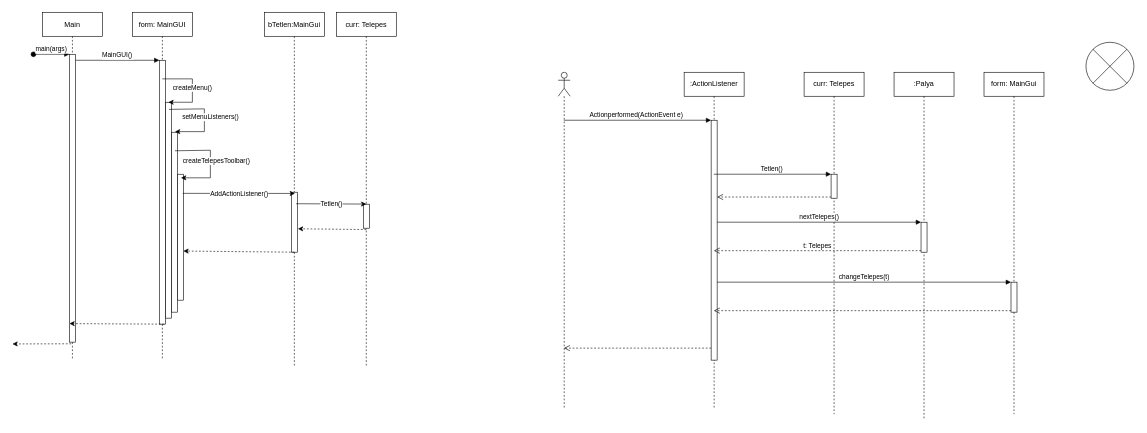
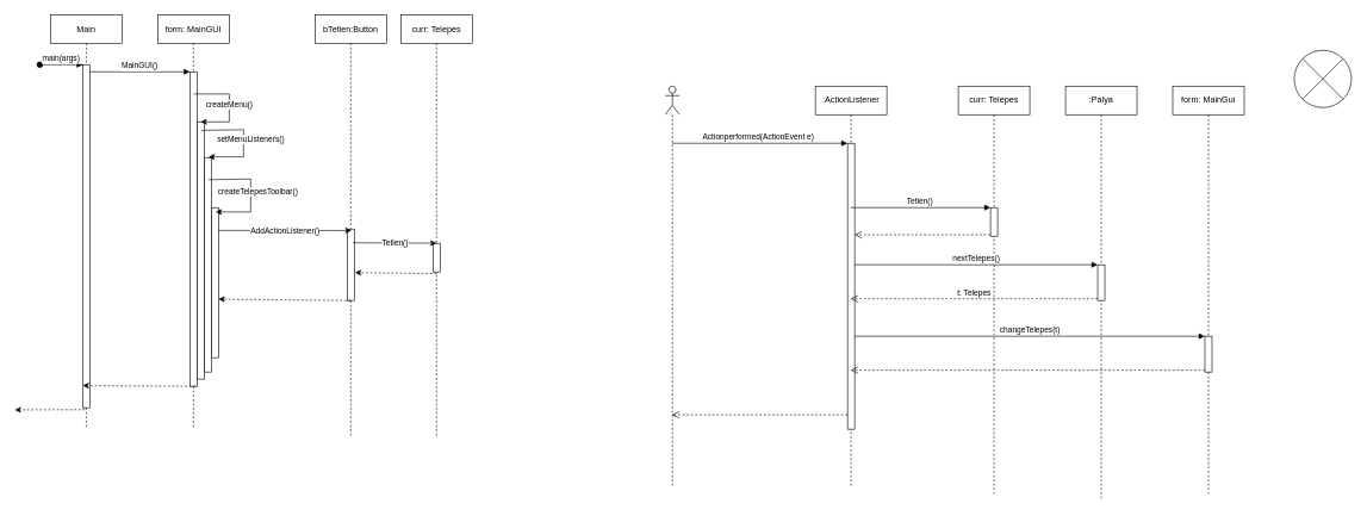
  <mxCell id="0" />
  <mxCell id="1" parent="0" />
  <mxCell id="2" value="Main" style="shape=umlLifeline;perimeter=lifelinePerimeter;container=1;collapsible=0;recursiveResize=0;rounded=0;shadow=0;strokeWidth=1;" parent="1" vertex="1"><mxGeometry x="70" y="20" width="100" height="580" as="geometry" /></mxCell>
  <mxCell id="3" value="" style="points=[];perimeter=orthogonalPerimeter;rounded=0;shadow=0;strokeWidth=1;" parent="2" vertex="1"><mxGeometry x="45" y="70" width="10" height="480" as="geometry" /></mxCell>
  <mxCell id="4" value="main(args)" style="verticalAlign=bottom;startArrow=oval;endArrow=block;startSize=8;shadow=0;strokeWidth=1;" parent="2" target="3" edge="1"><mxGeometry relative="1" as="geometry"><mxPoint x="-15" y="70" as="sourcePoint" /></mxGeometry></mxCell>
  <mxCell id="5" value="form: MainGUI" style="shape=umlLifeline;perimeter=lifelinePerimeter;container=1;collapsible=0;recursiveResize=0;rounded=0;shadow=0;strokeWidth=1;" parent="1" vertex="1"><mxGeometry x="220" y="20" width="100" height="580" as="geometry" /></mxCell>
  <mxCell id="6" value="" style="points=[];perimeter=orthogonalPerimeter;rounded=0;shadow=0;strokeWidth=1;" parent="5" vertex="1"><mxGeometry x="75" y="270" width="10" height="210" as="geometry" /></mxCell>
  <mxCell id="7" value="" style="points=[];perimeter=orthogonalPerimeter;rounded=0;shadow=0;strokeWidth=1;" parent="5" vertex="1"><mxGeometry x="65" y="200" width="10" height="300" as="geometry" /></mxCell>
  <mxCell id="8" value="" style="points=[];perimeter=orthogonalPerimeter;rounded=0;shadow=0;strokeWidth=1;" parent="5" vertex="1"><mxGeometry x="55" y="150" width="10" height="360" as="geometry" /></mxCell>
  <mxCell id="9" value="" style="points=[];perimeter=orthogonalPerimeter;rounded=0;shadow=0;strokeWidth=1;" parent="5" vertex="1"><mxGeometry x="45" y="80" width="10" height="440" as="geometry" /></mxCell>
  <mxCell id="10" value="createMenu()&lt;span style=&quot;color: rgba(0 , 0 , 0 , 0) ; font-family: monospace ; font-size: 0px ; background-color: rgb(248 , 249 , 250)&quot;&gt;%3CmxGraphModel%3E%3Croot%3E%3CmxCell%20id%3D%220%22%2F%3E%3CmxCell%20id%3D%221%22%20parent%3D%220%22%2F%3E%3CmxCell%20id%3D%222%22%20value%3D%22form%3A%20MainGUI%22%20style%3D%22shape%3DumlLifeline%3Bperimeter%3DlifelinePerimeter%3Bcontainer%3D1%3Bcollapsible%3D0%3BrecursiveResize%3D0%3Brounded%3D0%3Bshadow%3D0%3BstrokeWidth%3D1%3B%22%20vertex%3D%221%22%20parent%3D%221%22%3E%3CmxGeometry%20x%3D%22300%22%20y%3D%2280%22%20width%3D%22100%22%20height%3D%22300%22%20as%3D%22geometry%22%2F%3E%3C%2FmxCell%3E%3CmxCell%20id%3D%223%22%20value%3D%22%22%20style%3D%22points%3D%5B%5D%3Bperimeter%3DorthogonalPerimeter%3Brounded%3D0%3Bshadow%3D0%3BstrokeWidth%3D1%3B%22%20vertex%3D%221%22%20parent%3D%222%22%3E%3CmxGeometry%20x%3D%2245%22%20y%3D%2280%22%20width%3D%2210%22%20height%3D%22160%22%20as%3D%22geometry%22%2F%3E%3C%2FmxCell%3E%3C%2Froot%3E%3C%2FmxGraphModel%3E&lt;/span&gt;" style="endArrow=classic;html=1;rounded=0;" parent="5" edge="1"><mxGeometry width="50" height="50" relative="1" as="geometry"><mxPoint x="50" y="111" as="sourcePoint" /><mxPoint x="60" y="150" as="targetPoint" /><Array as="points"><mxPoint x="100" y="111" /><mxPoint x="100" y="150" /></Array></mxGeometry></mxCell>
  <mxCell id="11" value="setMenuListeners()" style="endArrow=classic;html=1;rounded=0;startArrow=none;exitX=0.6;exitY=0.033;exitDx=0;exitDy=0;exitPerimeter=0;" parent="5" source="8" edge="1"><mxGeometry x="-0.006" y="10" width="50" height="50" relative="1" as="geometry"><mxPoint x="70" y="156" as="sourcePoint" /><mxPoint x="71" y="199" as="targetPoint" /><Array as="points"><mxPoint x="120" y="161" /><mxPoint x="120" y="199" /></Array><mxPoint as="offset" /></mxGeometry></mxCell>
  <mxCell id="12" value="createTelepesToolbar()" style="endArrow=classic;html=1;rounded=0;startArrow=none;exitX=0.6;exitY=0.103;exitDx=0;exitDy=0;exitPerimeter=0;" parent="5" source="7" edge="1"><mxGeometry x="-0.006" y="10" width="50" height="50" relative="1" as="geometry"><mxPoint x="83" y="230" as="sourcePoint" /><mxPoint x="81" y="276" as="targetPoint" /><Array as="points"><mxPoint x="130" y="230" /><mxPoint x="130" y="276" /></Array><mxPoint as="offset" /></mxGeometry></mxCell>
  <mxCell id="13" value="MainGUI()" style="verticalAlign=bottom;endArrow=block;entryX=0;entryY=0;shadow=0;strokeWidth=1;" parent="1" source="3" target="9" edge="1"><mxGeometry relative="1" as="geometry"><mxPoint x="265" y="100" as="sourcePoint" /></mxGeometry></mxCell>
- <mxCell id="14" value="bTetlen:MainGui" style="shape=umlLifeline;perimeter=lifelinePerimeter;container=1;collapsible=0;recursiveResize=0;rounded=0;shadow=0;strokeWidth=1;" parent="1" vertex="1"><mxGeometry x="440" y="20" width="100" height="590" as="geometry" /></mxCell>
+ <mxCell id="14" value="bTetlen:Button" style="shape=umlLifeline;perimeter=lifelinePerimeter;container=1;collapsible=0;recursiveResize=0;rounded=0;shadow=0;strokeWidth=1;" parent="1" vertex="1"><mxGeometry x="440" y="20" width="100" height="590" as="geometry" /></mxCell>
  <mxCell id="15" value="" style="points=[];perimeter=orthogonalPerimeter;rounded=0;shadow=0;strokeWidth=1;" parent="14" vertex="1"><mxGeometry x="45" y="300" width="10" height="100" as="geometry" /></mxCell>
  <mxCell id="16" value="AddActionListener()" style="endArrow=classic;html=1;exitX=0.9;exitY=0.152;exitDx=0;exitDy=0;exitPerimeter=0;entryX=0.51;entryY=0.512;entryDx=0;entryDy=0;entryPerimeter=0;" parent="1" source="6" target="14" edge="1"><mxGeometry width="50" height="50" relative="1" as="geometry"><mxPoint x="390" y="390" as="sourcePoint" /><mxPoint x="487" y="326" as="targetPoint" /></mxGeometry></mxCell>
  <mxCell id="17" value="curr: Telepes" style="shape=umlLifeline;perimeter=lifelinePerimeter;container=1;collapsible=0;recursiveResize=0;rounded=0;shadow=0;strokeWidth=1;" parent="1" vertex="1"><mxGeometry x="560" y="20" width="100" height="590" as="geometry" /></mxCell>
  <mxCell id="18" value="" style="points=[];perimeter=orthogonalPerimeter;rounded=0;shadow=0;strokeWidth=1;" parent="17" vertex="1"><mxGeometry x="45" y="320" width="10" height="40" as="geometry" /></mxCell>
  <mxCell id="19" value="Tetlen()" style="endArrow=classic;html=1;exitX=0.53;exitY=0.541;exitDx=0;exitDy=0;exitPerimeter=0;entryX=0.5;entryY=0.542;entryDx=0;entryDy=0;entryPerimeter=0;" parent="1" source="14" target="17" edge="1"><mxGeometry width="50" height="50" relative="1" as="geometry"><mxPoint x="390" y="390" as="sourcePoint" /><mxPoint x="440" y="340" as="targetPoint" /></mxGeometry></mxCell>
  <mxCell id="20" value="" style="endArrow=classic;html=1;exitX=0.5;exitY=0.614;exitDx=0;exitDy=0;exitPerimeter=0;dashed=1;" parent="1" source="17" edge="1"><mxGeometry width="50" height="50" relative="1" as="geometry"><mxPoint x="390" y="390" as="sourcePoint" /><mxPoint x="496" y="381" as="targetPoint" /></mxGeometry></mxCell>
  <mxCell id="21" value="" style="endArrow=classic;html=1;dashed=1;entryX=1;entryY=0.61;entryDx=0;entryDy=0;entryPerimeter=0;" parent="1" target="6" edge="1"><mxGeometry width="50" height="50" relative="1" as="geometry"><mxPoint x="490" y="420" as="sourcePoint" /><mxPoint x="370" y="420" as="targetPoint" /></mxGeometry></mxCell>
  <mxCell id="22" value="" style="endArrow=classic;html=1;dashed=1;entryX=0.45;entryY=0.895;entryDx=0;entryDy=0;entryPerimeter=0;exitX=0.8;exitY=1;exitDx=0;exitDy=0;exitPerimeter=0;" parent="1" source="9" target="2" edge="1"><mxGeometry width="50" height="50" relative="1" as="geometry"><mxPoint x="265" y="521.9" as="sourcePoint" /><mxPoint x="80" y="520" as="targetPoint" /></mxGeometry></mxCell>
  <mxCell id="23" value="" style="endArrow=classic;html=1;dashed=1;exitX=0.48;exitY=0.953;exitDx=0;exitDy=0;exitPerimeter=0;" parent="1" source="2" edge="1"><mxGeometry width="50" height="50" relative="1" as="geometry"><mxPoint x="120" y="530" as="sourcePoint" /><mxPoint x="20" y="573" as="targetPoint" /></mxGeometry></mxCell>
  <mxCell id="24" value=":ActionListener" style="shape=umlLifeline;perimeter=lifelinePerimeter;whiteSpace=wrap;html=1;container=1;collapsible=0;recursiveResize=0;outlineConnect=0;" parent="1" vertex="1"><mxGeometry x="1140" y="120" width="100" height="560" as="geometry" /></mxCell>
  <mxCell id="25" value="" style="html=1;points=[];perimeter=orthogonalPerimeter;" parent="24" vertex="1"><mxGeometry x="45" y="80" width="10" height="400" as="geometry" /></mxCell>
  <mxCell id="26" value="" style="shape=umlLifeline;participant=umlActor;perimeter=lifelinePerimeter;whiteSpace=wrap;html=1;container=1;collapsible=0;recursiveResize=0;verticalAlign=top;spacingTop=36;outlineConnect=0;" parent="1" vertex="1"><mxGeometry x="930" y="120" width="20" height="560" as="geometry" /></mxCell>
  <mxCell id="27" value="Actionperformed(ActionEvent e)" style="html=1;verticalAlign=bottom;endArrow=block;entryX=0;entryY=0;" parent="1" source="26" target="25" edge="1"><mxGeometry x="-0.021" relative="1" as="geometry"><mxPoint x="1005" y="170" as="sourcePoint" /><mxPoint as="offset" /></mxGeometry></mxCell>
  <mxCell id="28" value="" style="html=1;verticalAlign=bottom;endArrow=open;dashed=1;endSize=8;exitX=0;exitY=0.95;" parent="1" source="25" target="26" edge="1"><mxGeometry x="0.102" y="-58" relative="1" as="geometry"><mxPoint x="1005" y="246" as="targetPoint" /><mxPoint as="offset" /></mxGeometry></mxCell>
  <mxCell id="29" value="curr: Telepes" style="shape=umlLifeline;perimeter=lifelinePerimeter;whiteSpace=wrap;html=1;container=1;collapsible=0;recursiveResize=0;outlineConnect=0;" parent="1" vertex="1"><mxGeometry x="1340" y="120" width="100" height="570" as="geometry" /></mxCell>
  <mxCell id="30" value="" style="html=1;points=[];perimeter=orthogonalPerimeter;" parent="29" vertex="1"><mxGeometry x="45" y="170" width="10" height="40" as="geometry" /></mxCell>
  <mxCell id="31" value="Tetlen()" style="html=1;verticalAlign=bottom;endArrow=block;entryX=0;entryY=0;" parent="1" source="24" target="30" edge="1"><mxGeometry x="-0.018" relative="1" as="geometry"><mxPoint x="1405" y="275" as="sourcePoint" /><mxPoint as="offset" /></mxGeometry></mxCell>
  <mxCell id="32" value="" style="html=1;verticalAlign=bottom;endArrow=open;dashed=1;endSize=8;exitX=0;exitY=0.95;" parent="1" source="30" target="25" edge="1"><mxGeometry relative="1" as="geometry"><mxPoint x="1405" y="351" as="targetPoint" /></mxGeometry></mxCell>
  <mxCell id="33" value=":Palya" style="shape=umlLifeline;perimeter=lifelinePerimeter;whiteSpace=wrap;html=1;container=1;collapsible=0;recursiveResize=0;outlineConnect=0;" parent="1" vertex="1"><mxGeometry x="1490" y="120" width="100" height="580" as="geometry" /></mxCell>
  <mxCell id="34" value="" style="html=1;points=[];perimeter=orthogonalPerimeter;" parent="33" vertex="1"><mxGeometry x="45" y="250" width="10" height="50" as="geometry" /></mxCell>
  <mxCell id="35" value="nextTelepes()" style="html=1;verticalAlign=bottom;endArrow=block;entryX=0;entryY=0;" parent="1" source="25" target="34" edge="1"><mxGeometry relative="1" as="geometry"><mxPoint x="1545" y="420" as="sourcePoint" /></mxGeometry></mxCell>
  <mxCell id="36" value="t: Telepes" style="html=1;verticalAlign=bottom;endArrow=open;dashed=1;endSize=8;exitX=0;exitY=0.95;" parent="1" source="34" target="24" edge="1"><mxGeometry relative="1" as="geometry"><mxPoint x="1545" y="496" as="targetPoint" /></mxGeometry></mxCell>
  <mxCell id="37" value="form: MainGui" style="shape=umlLifeline;perimeter=lifelinePerimeter;whiteSpace=wrap;html=1;container=1;collapsible=0;recursiveResize=0;outlineConnect=0;" parent="1" vertex="1"><mxGeometry x="1640" y="120" width="100" height="570" as="geometry" /></mxCell>
  <mxCell id="38" value="" style="html=1;points=[];perimeter=orthogonalPerimeter;" parent="37" vertex="1"><mxGeometry x="45" y="350" width="10" height="50" as="geometry" /></mxCell>
  <mxCell id="39" value="changeTelepes(t)" style="html=1;verticalAlign=bottom;endArrow=block;entryX=0;entryY=0;" parent="1" source="25" target="38" edge="1"><mxGeometry relative="1" as="geometry"><mxPoint x="1665" y="550" as="sourcePoint" /></mxGeometry></mxCell>
  <mxCell id="40" value="" style="html=1;verticalAlign=bottom;endArrow=open;dashed=1;endSize=8;exitX=0;exitY=0.95;" parent="1" source="38" target="24" edge="1"><mxGeometry relative="1" as="geometry"><mxPoint x="1665" y="626" as="targetPoint" /></mxGeometry></mxCell>
  <mxCell id="41" value="" style="shape=sumEllipse;perimeter=ellipsePerimeter;whiteSpace=wrap;html=1;backgroundOutline=1;" parent="1" vertex="1"><mxGeometry x="1810" y="70" width="80" height="80" as="geometry" /></mxCell>
